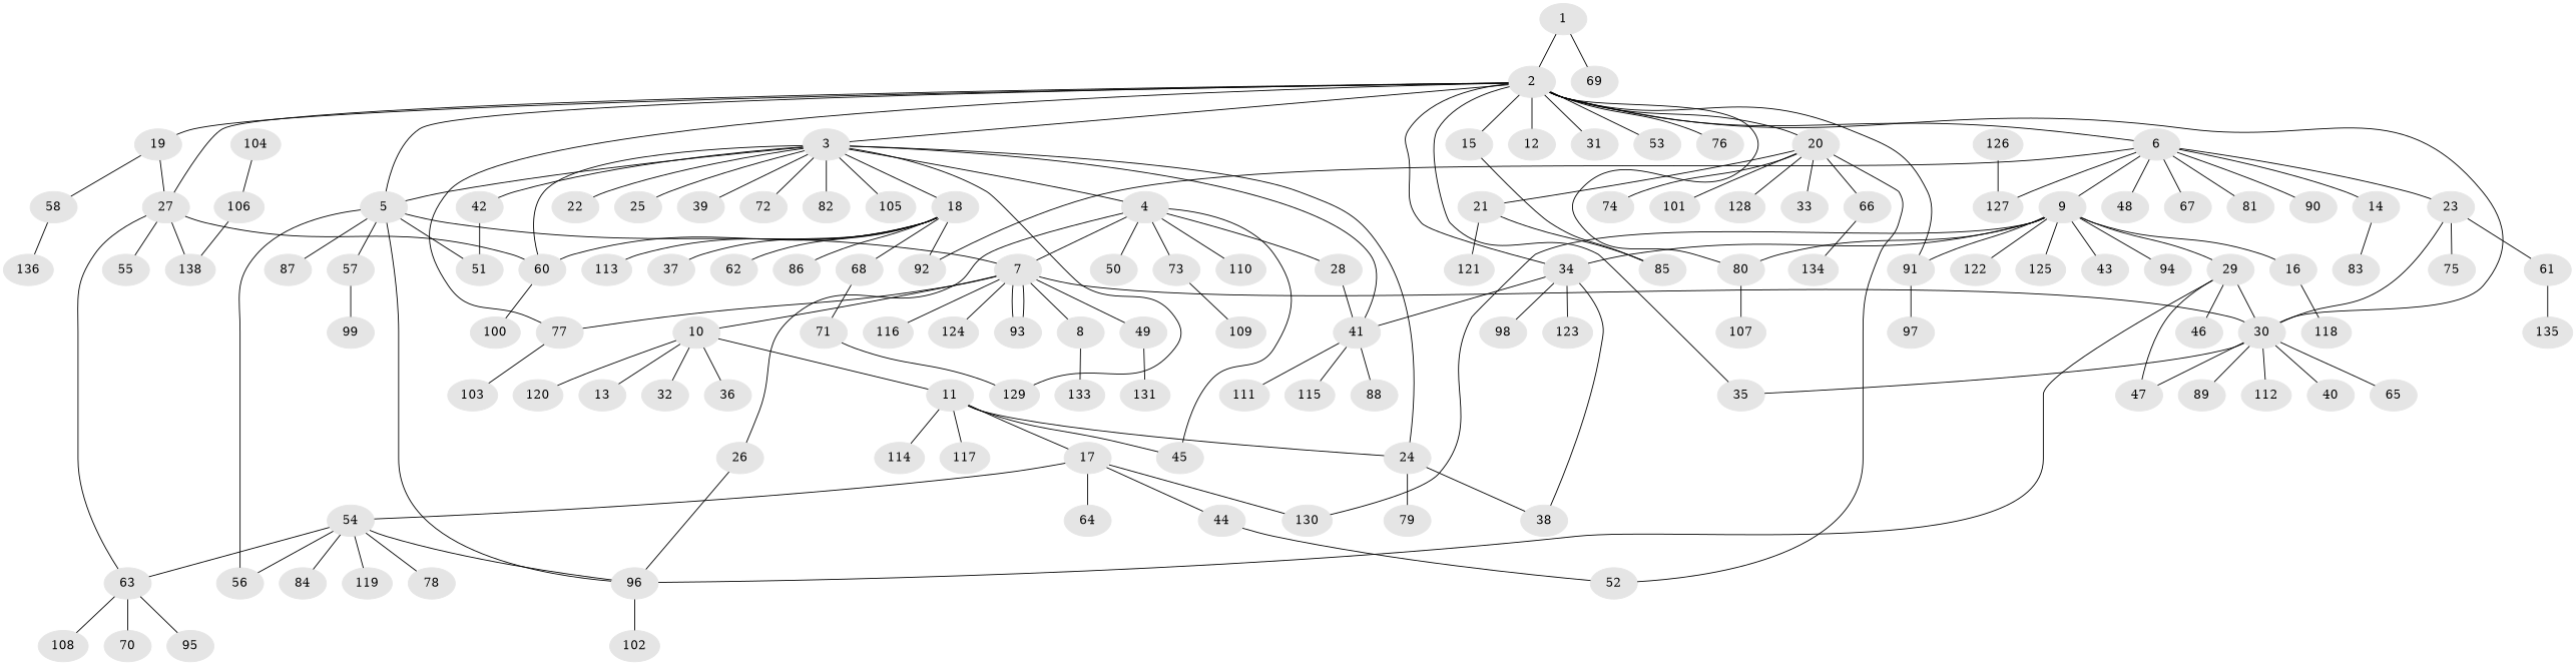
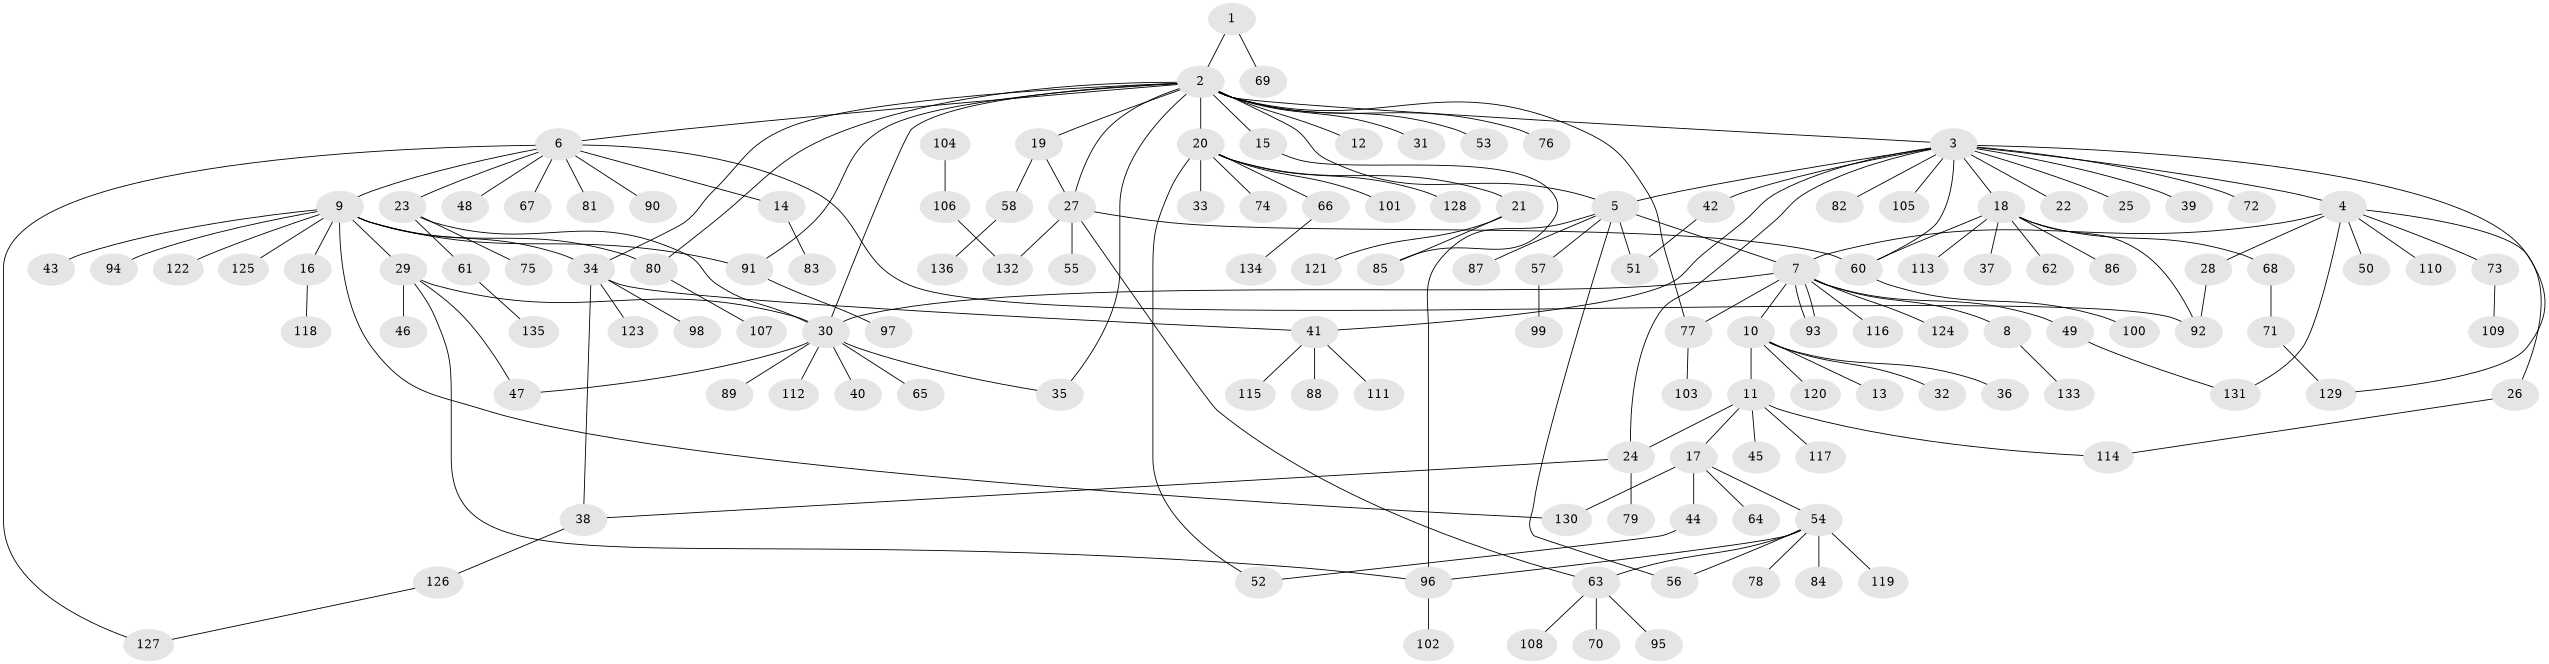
  graph {
    node [color=gray90 style=filled]
    1
    2
    69
    3
    5
    6
    12
    15
    19
    20
    27
    30
    31
    34
    35
    53
    76
    77
    80
    91
    4
    18
    22
    24
    25
    39
    41
    42
    60
    72
    82
    105
    129
    7
    51
    56
    57
    87
    96
    9
    14
    23
    48
    67
    81
    90
    92
    127
    85
    58
    21
    33
    52
    66
    74
    101
    128
    55
    63
-   132 [label=138]
+   132
    47
    40
    65
    89
    112
    38
    98
    123
    103
    107
    97
    26
    28
    45
    50
    73
    110
    37
    62
    68
    86
    113
    79
    88
    111
    115
    100
    8
    10
    49
    93
    116
    124
    109
    106
    99
    102
    16
    29
    43
    94
    122
    125
    130
    83
    61
    75
    133
    11
    13
    32
    36
    120
    131
    118
    46
    17
    114
    117
    44
    54
    64
    78
    84
    119
    71
    136
    121
    134
    135
    126
    70
    95
    108
    104
    1 -- 2
    1 -- 69
    2 -- 3
    2 -- 5
    2 -- 6
    2 -- 12
    2 -- 15
    2 -- 19
    2 -- 20
    2 -- 27
    2 -- 30
    2 -- 31
    2 -- 34
    2 -- 35
    2 -- 53
    2 -- 76
    2 -- 77
    2 -- 80
    2 -- 91
    3 -- 5
    3 -- 4
    3 -- 18
    3 -- 22
    3 -- 24
    3 -- 25
    3 -- 39
    3 -- 41
    3 -- 42
    3 -- 60
    3 -- 72
    3 -- 82
    3 -- 105
    3 -- 129
    5 -- 7
    5 -- 51
    5 -- 56
    5 -- 57
    5 -- 87
    5 -- 96
    6 -- 9
    6 -- 14
    6 -- 23
    6 -- 48
    6 -- 67
    6 -- 81
    6 -- 90
    6 -- 92
    6 -- 127
    15 -- 85
    19 -- 27
    19 -- 58
    20 -- 21
    20 -- 33
    20 -- 52
    20 -- 66
    20 -- 74
    20 -- 101
    20 -- 128
    27 -- 60
    27 -- 55
    27 -- 63
    27 -- 132
    30 -- 35
    30 -- 47
    30 -- 40
    30 -- 65
    30 -- 89
    30 -- 112
    34 -- 41
    34 -- 38
    34 -- 98
    34 -- 123
    77 -- 103
    80 -- 107
    91 -- 97
    4 -- 7
    4 -- 26
    4 -- 28
-   4 -- 45
+   4 -- 131
    4 -- 50
    4 -- 73
    4 -- 110
    18 -- 60
    18 -- 92
    18 -- 37
    18 -- 62
    18 -- 68
    18 -- 86
    18 -- 113
    24 -- 38
    24 -- 79
    41 -- 88
    41 -- 111
    41 -- 115
    42 -- 51
    60 -- 100
    7 -- 30
    7 -- 77
    7 -- 8
    7 -- 10
    7 -- 49
    7 -- 93
    7 -- 93
    7 -- 116
    7 -- 124
    57 -- 99
    96 -- 102
    9 -- 34
    9 -- 80
    9 -- 91
    9 -- 16
    9 -- 29
    9 -- 43
    9 -- 94
    9 -- 122
    9 -- 125
    9 -- 130
    14 -- 83
    23 -- 30
    23 -- 61
    23 -- 75
    58 -- 136
    21 -- 85
    21 -- 121
    66 -- 134
    63 -- 70
    63 -- 95
    63 -- 108
-   26 -- 96
-   28 -- 41
+   38 -- 126
+   26 -- 114
+   28 -- 92
    73 -- 109
    68 -- 71
    8 -- 133
    10 -- 11
    10 -- 13
    10 -- 32
    10 -- 36
    10 -- 120
    49 -- 131
    106 -- 132
    16 -- 118
    29 -- 30
    29 -- 96
    29 -- 47
    29 -- 46
    61 -- 135
    11 -- 24
    11 -- 45
    11 -- 17
    11 -- 114
    11 -- 117
    17 -- 130
    17 -- 44
    17 -- 54
    17 -- 64
    44 -- 52
    54 -- 56
    54 -- 96
    54 -- 63
    54 -- 78
    54 -- 84
    54 -- 119
    71 -- 129
    126 -- 127
    104 -- 106
  }
